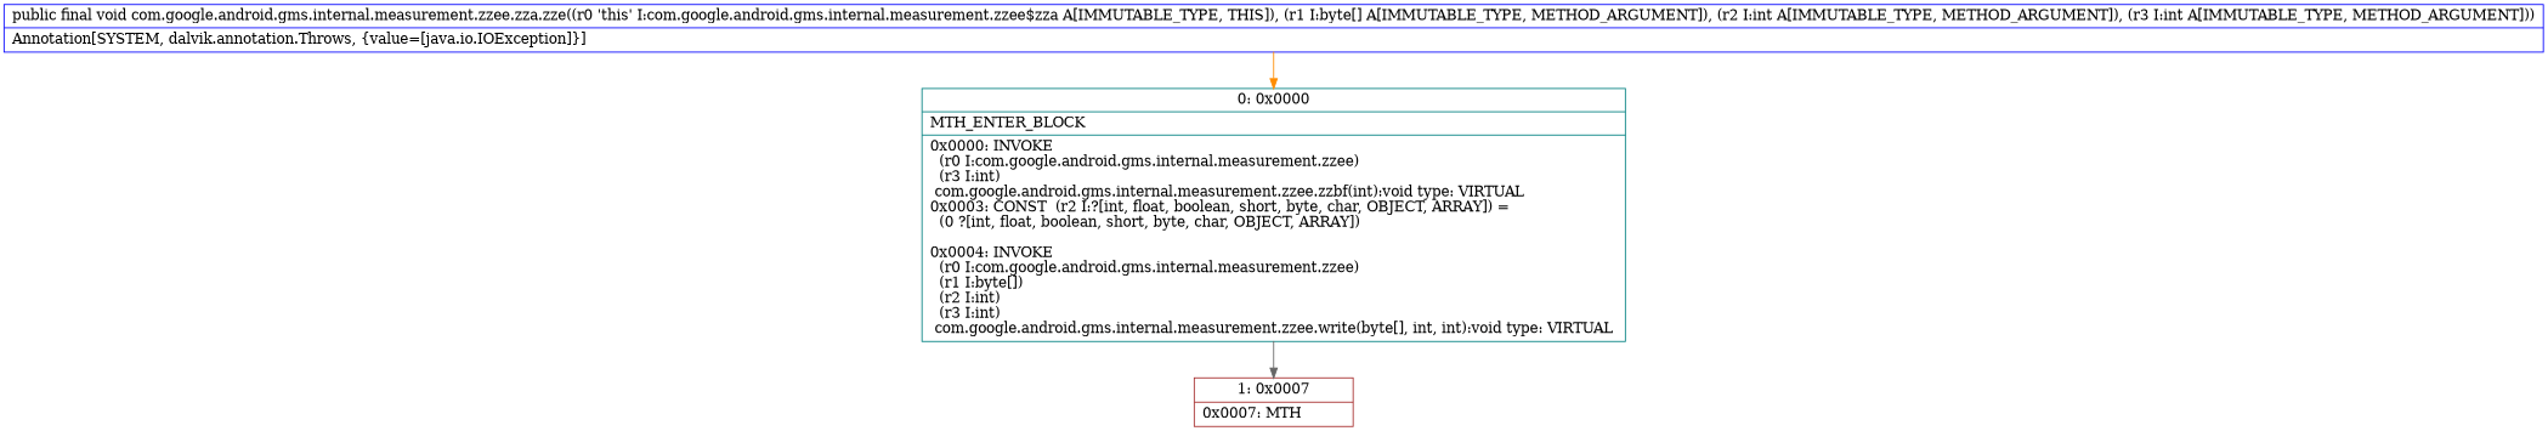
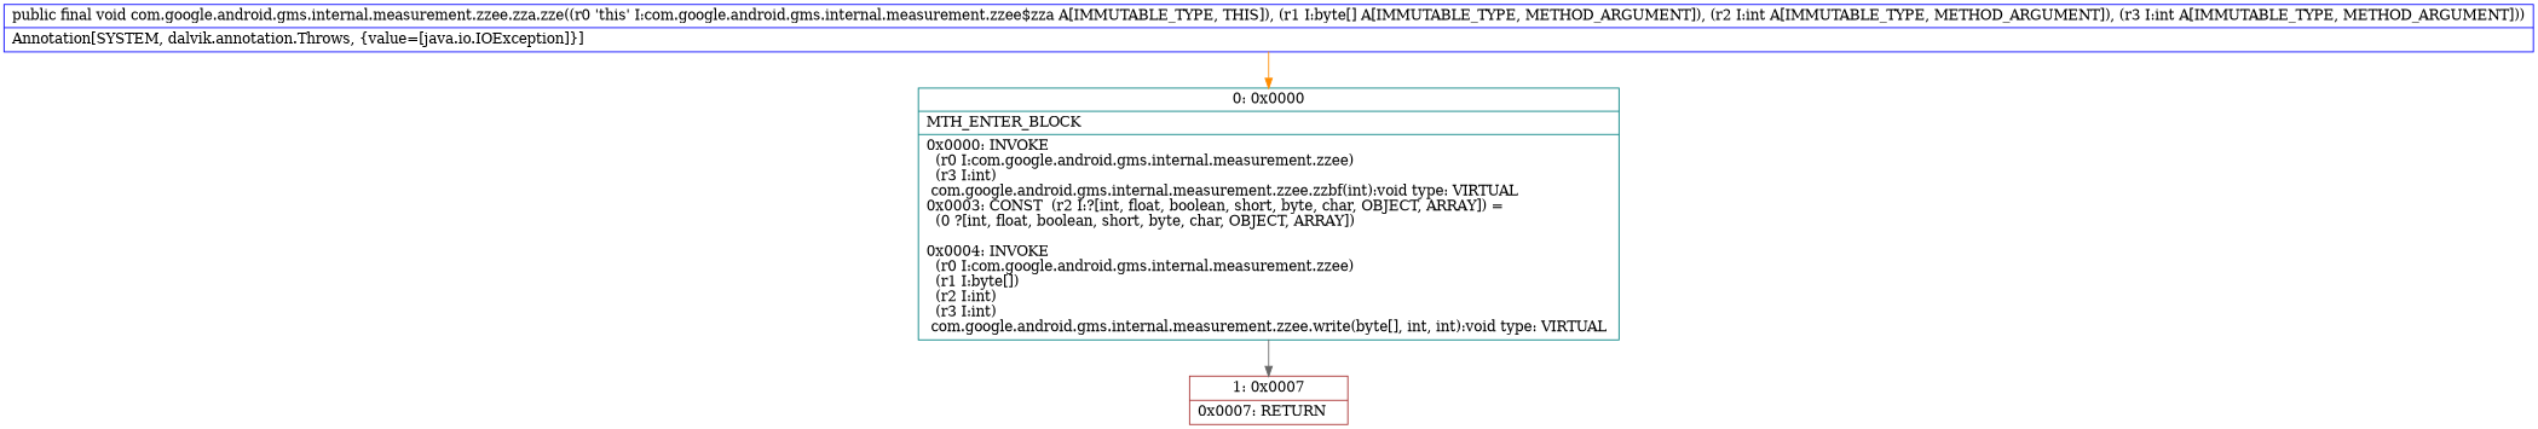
  digraph {
    node [shape=record]
    n1 [label="{0\:\ 0x0000|MTH_ENTER_BLOCK\l|0x0000: INVOKE  \l  (r0 I:com.google.android.gms.internal.measurement.zzee)\l  (r3 I:int)\l com.google.android.gms.internal.measurement.zzee.zzbf(int):void type: VIRTUAL \l0x0003: CONST  (r2 I:?[int, float, boolean, short, byte, char, OBJECT, ARRAY]) = \l  (0 ?[int, float, boolean, short, byte, char, OBJECT, ARRAY])\l \l0x0004: INVOKE  \l  (r0 I:com.google.android.gms.internal.measurement.zzee)\l  (r1 I:byte[])\l  (r2 I:int)\l  (r3 I:int)\l com.google.android.gms.internal.measurement.zzee.write(byte[], int, int):void type: VIRTUAL \l}" color=teal]
-   n2 [label="{1\:\ 0x0007|0x0007: MTH   \l}" color=brown]
+   n2 [label="{1\:\ 0x0007|0x0007: RETURN   \l}" color=brown]
    n3 [label="{public final void com.google.android.gms.internal.measurement.zzee.zza.zze((r0 'this' I:com.google.android.gms.internal.measurement.zzee$zza A[IMMUTABLE_TYPE, THIS]), (r1 I:byte[] A[IMMUTABLE_TYPE, METHOD_ARGUMENT]), (r2 I:int A[IMMUTABLE_TYPE, METHOD_ARGUMENT]), (r3 I:int A[IMMUTABLE_TYPE, METHOD_ARGUMENT]))  | Annotation[SYSTEM, dalvik.annotation.Throws, \{value=[java.io.IOException]\}]\l}" color=blue]
    n1 -> n2 [color=gray40]
    n3 -> n1 [color=darkorange]
  }
